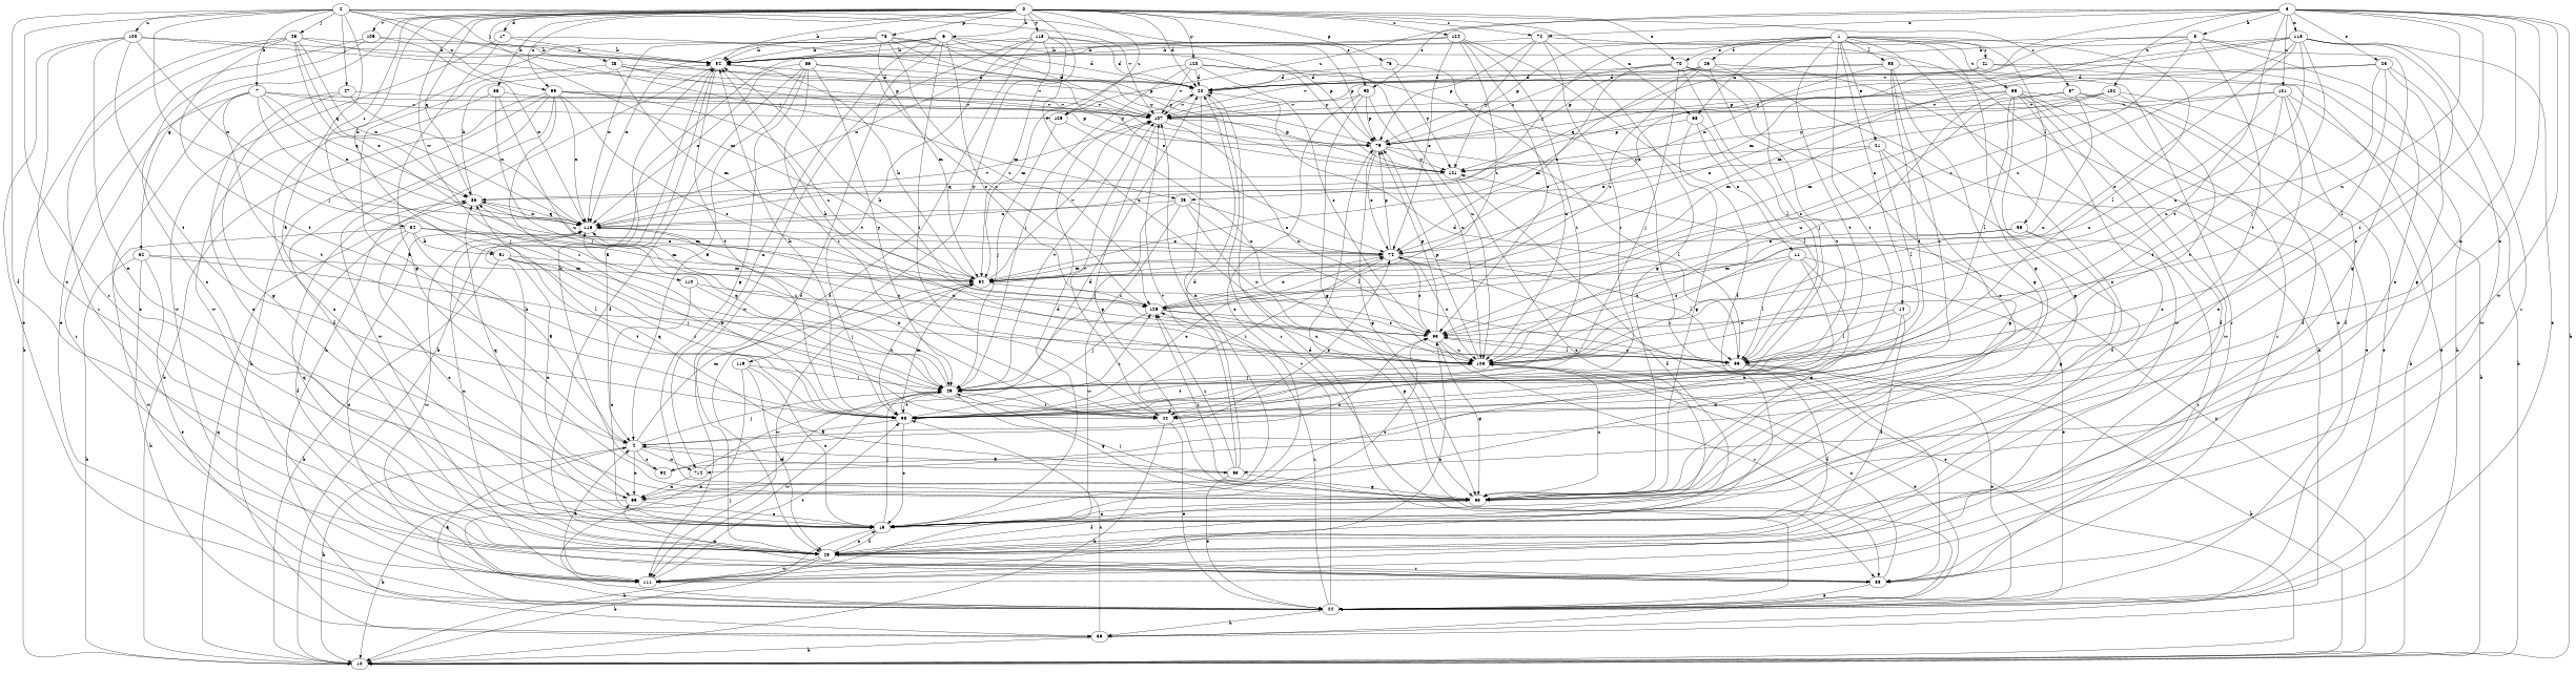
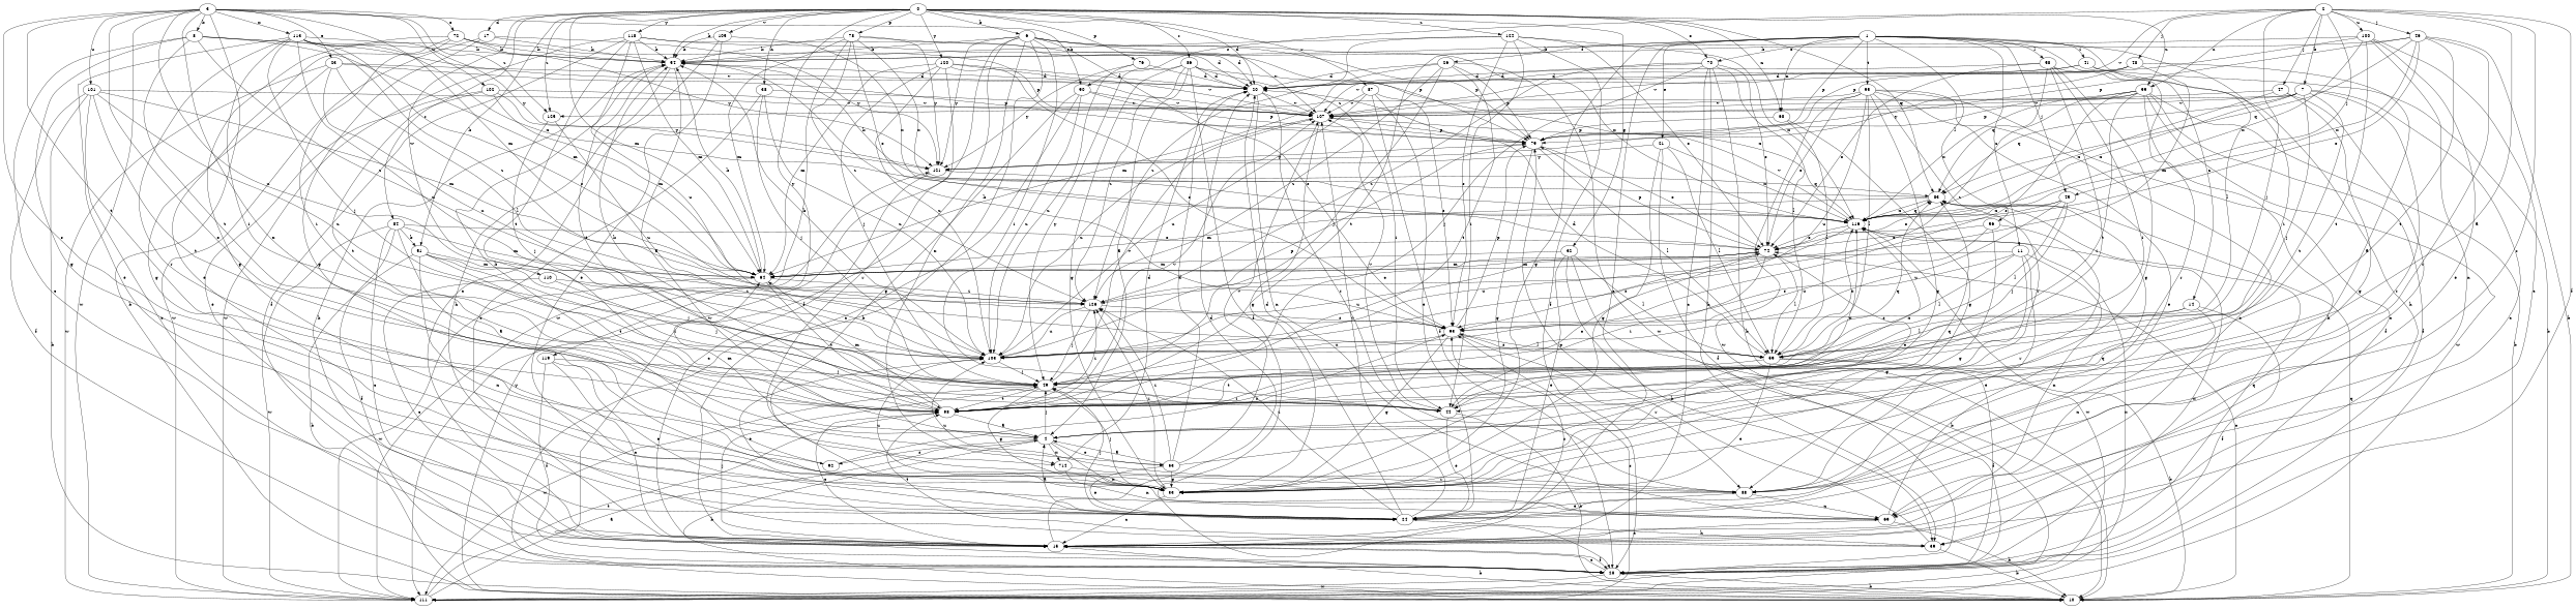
  strict digraph {
    0
    6
    17
    20
    32
    38
    51
    54
    64
    68
    70
    76
    78
    83
    84
    86
    87
    99
    105
    110
    118
    119
    120
    124
    125
    44
    79
    28
    107
    10
    n31 [label=714]
    93
    116
    121
    33
    111
    88
    69
    59
    24
    39
    15
    49
    103
    98
    4
    126
    74
    1
    11
    14
    21
    26
    41
    45
    56
    58
    95
    2
    7
    46
    47
    48
    90
    100
    n66 [label=53]
    92
    3
    8
    23
    72
    101
    102
    113
    0 -> 6 [label=b]
    0 -> 17 [label=d]
    0 -> 20 [label=d]
    0 -> 32 [label=g]
    0 -> 38 [label=h]
    0 -> 51 [label=k]
    0 -> 54 [label=k]
    0 -> 64 [label=m]
    0 -> 68 [label=n]
    0 -> 70 [label=o]
    0 -> 76 [label=p]
    0 -> 78 [label=p]
    0 -> 83 [label=q]
    0 -> 84 [label=r]
-   0 -> 72 [label=r]
+   0 -> 86 [label=r]
    0 -> 87 [label=r]
    0 -> 99 [label=u]
    0 -> 105 [label=v]
    0 -> 110 [label=w]
    0 -> 118 [label=y]
    0 -> 119 [label=y]
    0 -> 120 [label=y]
    0 -> 124 [label=z]
    0 -> 125 [label=z]
    6 -> 54 [label=k]
    6 -> 44 [label=i]
    6 -> 79 [label=p]
    6 -> 28 [label=f]
    6 -> 107 [label=v]
    6 -> 10 [label=b]
    6 -> n31 [label=x]
    6 -> 93 [label=s]
    6 -> 116 [label=x]
    6 -> 121 [label=y]
    17 -> 54 [label=k]
    17 -> 121 [label=y]
    17 -> 33 [label=g]
    17 -> 111 [label=w]
    20 -> 107 [label=v]
    20 -> 88 [label=r]
    20 -> 69 [label=n]
    32 -> 64 [label=m]
    32 -> 10 [label=b]
    32 -> 59 [label=l]
    32 -> 24 [label=e]
    32 -> 39 [label=h]
    38 -> 107 [label=v]
    38 -> 15 [label=c]
    38 -> 49 [label=j]
    38 -> 103 [label=u]
    51 -> 64 [label=m]
    51 -> 44 [label=i]
    51 -> 10 [label=b]
    51 -> 69 [label=n]
    51 -> 49 [label=j]
    51 -> 98 [label=t]
    54 -> 20 [label=d]
    54 -> 39 [label=h]
    54 -> 98 [label=t]
    54 -> 4 [label=a]
    64 -> 54 [label=k]
    64 -> 111 [label=w]
    64 -> 98 [label=t]
    64 -> 126 [label=z]
    68 -> 79 [label=p]
    68 -> 33 [label=g]
    68 -> 59 [label=l]
    70 -> 20 [label=d]
    70 -> 10 [label=b]
    70 -> 59 [label=l]
    70 -> 39 [label=h]
    70 -> 15 [label=c]
    70 -> 49 [label=j]
-   70 -> 79 [label=z]
+   70 -> 126 [label=z]
    70 -> 74 [label=o]
    76 -> 20 [label=d]
    76 -> 121 [label=y]
    76 -> 103 [label=u]
    78 -> 20 [label=d]
    78 -> 54 [label=k]
    78 -> 64 [label=m]
    78 -> 116 [label=x]
    78 -> 121 [label=y]
    78 -> 111 [label=w]
    78 -> 126 [label=z]
    78 -> 74 [label=o]
    83 -> 54 [label=k]
    83 -> 64 [label=m]
    83 -> 116 [label=x]
    84 -> 51 [label=b]
    84 -> 64 [label=m]
    84 -> 28 [label=f]
    84 -> 111 [label=w]
    84 -> 15 [label=c]
    84 -> 4 [label=a]
    84 -> 74 [label=o]
    86 -> 20 [label=d]
    86 -> 44 [label=i]
    86 -> 28 [label=f]
    86 -> 116 [label=x]
    86 -> 33 [label=g]
    86 -> 49 [label=y]
    86 -> 4 [label=a]
    86 -> 126 [label=z]
    87 -> 28 [label=f]
    87 -> 107 [label=v]
    87 -> 93 [label=s]
    87 -> 24 [label=e]
    87 -> 103 [label=u]
    99 -> 44 [label=i]
    99 -> 79 [label=p]
    99 -> 28 [label=f]
    99 -> 107 [label=v]
    99 -> 10 [label=b]
    99 -> 93 [label=s]
    99 -> 116 [label=x]
    99 -> 111 [label=w]
    99 -> 39 [label=h]
    99 -> 126 [label=z]
    105 -> 54 [label=k]
    105 -> 116 [label=x]
    105 -> 24 [label=e]
    105 -> 15 [label=c]
    110 -> 15 [label=c]
    110 -> 49 [label=j]
    110 -> 126 [label=z]
    118 -> 20 [label=d]
    118 -> 54 [label=k]
    118 -> 64 [label=m]
    118 -> 79 [label=p]
    118 -> 28 [label=f]
    118 -> 111 [label=w]
    118 -> 103 [label=u]
    118 -> 98 [label=t]
    119 -> 28 [label=f]
    119 -> 24 [label=e]
    119 -> 15 [label=c]
    119 -> 49 [label=j]
    120 -> 20 [label=d]
    120 -> 64 [label=m]
    120 -> 107 [label=v]
    120 -> 93 [label=s]
    120 -> 88 [label=r]
    120 -> 49 [label=j]
    120 -> 103 [label=u]
    124 -> 54 [label=k]
    124 -> 44 [label=i]
    124 -> 28 [label=f]
    124 -> 93 [label=s]
    124 -> 116 [label=x]
    124 -> 126 [label=z]
    124 -> 74 [label=o]
    125 -> 49 [label=j]
    125 -> 103 [label=u]
    44 -> 107 [label=v]
    44 -> 10 [label=b]
    44 -> 116 [label=x]
    44 -> 24 [label=e]
    79 -> 121 [label=y]
    79 -> 33 [label=g]
    79 -> 59 [label=l]
    79 -> 74 [label=o]
    28 -> 54 [label=k]
    28 -> 83 [label=q]
    28 -> 10 [label=b]
    28 -> 116 [label=x]
    28 -> 111 [label=w]
-   28 -> 88 [label=r]
+   n31 -> 88 [label=r]
    28 -> 15 [label=c]
    107 -> 79 [label=p]
    107 -> 33 [label=g]
    107 -> 103 [label=u]
    10 -> 83 [label=q]
    10 -> 121 [label=y]
    10 -> 74 [label=o]
    n31 -> 20 [label=d]
    n31 -> 69 [label=n]
    93 -> 54 [label=k]
    93 -> 79 [label=p]
    93 -> 33 [label=g]
    93 -> 88 [label=r]
    93 -> 59 [label=l]
    93 -> 103 [label=u]
    116 -> 83 [label=q]
    116 -> 107 [label=v]
    116 -> 111 [label=w]
    116 -> 103 [label=u]
    116 -> 74 [label=o]
    121 -> 83 [label=q]
-   121 -> 28 [label=f]
    121 -> 15 [label=c]
-   33 -> 28 [label=f]
    33 -> 15 [label=c]
    33 -> 49 [label=j]
    33 -> 103 [label=u]
    33 -> 126 [label=z]
    111 -> 93 [label=s]
    111 -> 116 [label=x]
    111 -> 98 [label=t]
    111 -> 4 [label=a]
    88 -> 69 [label=n]
    88 -> 24 [label=e]
    88 -> 103 [label=u]
    69 -> 83 [label=q]
    69 -> 10 [label=b]
    69 -> 15 [label=c]
    59 -> 20 [label=d]
    59 -> 28 [label=f]
    59 -> 10 [label=b]
    59 -> 93 [label=s]
    59 -> 116 [label=x]
    59 -> 24 [label=e]
    59 -> 98 [label=t]
    24 -> 20 [label=d]
    24 -> 107 [label=v]
    24 -> 39 [label=h]
    24 -> 49 [label=j]
    24 -> 4 [label=a]
    24 -> 126 [label=z]
    39 -> 79 [label=p]
    39 -> 10 [label=b]
    39 -> 98 [label=t]
    15 -> 20 [label=d]
    15 -> 28 [label=f]
    15 -> 10 [label=b]
    15 -> 93 [label=s]
    15 -> 49 [label=j]
    49 -> 83 [label=q]
    49 -> 44 [label=i]
    49 -> 107 [label=v]
    49 -> 33 [label=g]
    49 -> 111 [label=w]
    49 -> 98 [label=t]
    103 -> 54 [label=k]
    103 -> 79 [label=p]
    103 -> 24 [label=e]
    103 -> 49 [label=j]
    98 -> 54 [label=k]
    98 -> 64 [label=m]
-   64 -> 107 [label=v]
+   98 -> 107 [label=v]
    98 -> 116 [label=x]
    98 -> 15 [label=c]
    98 -> 4 [label=a]
    98 -> 126 [label=z]
    98 -> 74 [label=o]
    4 -> 64 [label=m]
    4 -> 10 [label=b]
    4 -> n31 [label=x]
    4 -> 69 [label=n]
    4 -> 49 [label=j]
    4 -> 74 [label=o]
    4 -> n66 [label=o]
    4 -> 92 [label=s]
    126 -> 93 [label=s]
    126 -> 49 [label=j]
    126 -> 103 [label=u]
    126 -> 74 [label=o]
    74 -> 64 [label=m]
    74 -> 44 [label=i]
    74 -> 79 [label=p]
    74 -> 93 [label=s]
    74 -> 59 [label=l]
    74 -> 103 [label=u]
    1 -> 68 [label=n]
    1 -> 70 [label=o]
    1 -> 44 [label=i]
    1 -> 79 [label=p]
    1 -> 33 [label=g]
    1 -> 59 [label=l]
    1 -> 15 [label=c]
    1 -> 98 [label=t]
-   68 -> 11 [label=c]
+   1 -> 11 [label=c]
    1 -> 14 [label=c]
    1 -> 21 [label=e]
    1 -> 26 [label=f]
    1 -> 41 [label=i]
    1 -> 45 [label=j]
    1 -> 56 [label=l]
    1 -> 58 [label=l]
    1 -> 95 [label=t]
    11 -> 64 [label=m]
    11 -> 93 [label=s]
    11 -> 33 [label=g]
    11 -> 69 [label=n]
    11 -> 59 [label=l]
    11 -> 24 [label=e]
    14 -> 28 [label=f]
    14 -> 93 [label=s]
    14 -> 69 [label=n]
    14 -> 59 [label=l]
    21 -> 28 [label=f]
    21 -> 116 [label=x]
    21 -> 121 [label=y]
    21 -> 33 [label=g]
    21 -> 59 [label=l]
    26 -> 20 [label=d]
    26 -> 64 [label=m]
    26 -> 79 [label=p]
    26 -> 111 [label=w]
    26 -> 49 [label=j]
    26 -> 98 [label=t]
    26 -> 126 [label=z]
    41 -> 20 [label=d]
    41 -> 107 [label=v]
    41 -> 10 [label=b]
    41 -> 39 [label=h]
    45 -> 116 [label=x]
-   45 -> 111 [label=w]
+   6 -> 111 [label=w]
    45 -> 59 [label=l]
    45 -> 49 [label=j]
    45 -> 103 [label=u]
    45 -> 74 [label=o]
    56 -> 33 [label=g]
    56 -> 88 [label=r]
    56 -> 103 [label=u]
    56 -> 74 [label=o]
    58 -> 20 [label=d]
    58 -> 83 [label=q]
    58 -> 44 [label=i]
    58 -> 33 [label=g]
    58 -> 88 [label=r]
    58 -> 98 [label=t]
    58 -> 74 [label=o]
    95 -> 28 [label=f]
    95 -> 107 [label=v]
    95 -> 33 [label=g]
    95 -> 111 [label=w]
    95 -> 88 [label=r]
    95 -> 59 [label=l]
    95 -> 24 [label=e]
    95 -> 15 [label=c]
    95 -> 103 [label=u]
    95 -> 74 [label=o]
    2 -> 99 [label=u]
    2 -> 28 [label=f]
    2 -> 107 [label=v]
    2 -> 88 [label=r]
    2 -> 49 [label=j]
    2 -> 4 [label=a]
    2 -> 45 [label=j]
    2 -> 7 [label=b]
    2 -> 46 [label=j]
    2 -> 47 [label=j]
    2 -> 48 [label=j]
    2 -> 90 [label=s]
    2 -> 100 [label=u]
    7 -> 83 [label=q]
    7 -> 125 [label=z]
    7 -> 107 [label=v]
    7 -> 116 [label=x]
    7 -> 88 [label=r]
    7 -> 15 [label=c]
    7 -> 49 [label=j]
    7 -> 98 [label=t]
    46 -> 54 [label=k]
    46 -> 83 [label=q]
    46 -> 79 [label=p]
    46 -> 10 [label=b]
    46 -> 116 [label=x]
    46 -> 88 [label=r]
    46 -> 98 [label=t]
    46 -> 74 [label=o]
    47 -> 107 [label=v]
    47 -> 116 [label=x]
    47 -> 33 [label=g]
    47 -> 15 [label=c]
    48 -> 20 [label=d]
    48 -> 64 [label=m]
    48 -> 107 [label=v]
    48 -> 121 [label=y]
    48 -> 4 [label=a]
    90 -> 79 [label=p]
    90 -> 107 [label=v]
    90 -> 33 [label=g]
    90 -> 15 [label=c]
    90 -> 103 [label=u]
    100 -> 54 [label=k]
    100 -> 79 [label=p]
    100 -> 116 [label=x]
    100 -> 69 [label=n]
    100 -> 24 [label=e]
    100 -> 15 [label=c]
    100 -> 98 [label=t]
    n66 -> 20 [label=d]
    n66 -> 83 [label=q]
    n66 -> 107 [label=v]
    n66 -> 33 [label=g]
    n66 -> 24 [label=e]
    n66 -> 4 [label=a]
    n66 -> 126 [label=z]
    92 -> 54 [label=k]
    92 -> 93 [label=s]
    3 -> 64 [label=m]
    3 -> 125 [label=z]
    3 -> 10 [label=b]
    3 -> n31 [label=x]
    3 -> 111 [label=w]
    3 -> 103 [label=u]
    3 -> 98 [label=t]
    3 -> 90 [label=s]
    3 -> n66 [label=o]
    3 -> 92 [label=s]
    3 -> 8 [label=b]
    3 -> 23 [label=e]
    3 -> 72 [label=o]
    3 -> 101 [label=u]
    3 -> 102 [label=u]
    3 -> 113 [label=x]
    8 -> 54 [label=k]
    8 -> 64 [label=m]
    8 -> 107 [label=v]
    8 -> 33 [label=g]
    8 -> 15 [label=c]
    8 -> 98 [label=t]
    8 -> 126 [label=z]
    23 -> 20 [label=d]
    23 -> 79 [label=p]
    23 -> 33 [label=g]
    23 -> 111 [label=w]
    23 -> 59 [label=l]
    23 -> 103 [label=u]
    72 -> 54 [label=k]
    72 -> 44 [label=i]
    72 -> 79 [label=p]
    72 -> 121 [label=y]
    72 -> 33 [label=g]
    72 -> 24 [label=e]
    101 -> 64 [label=m]
    101 -> 28 [label=f]
    101 -> 107 [label=v]
    101 -> 10 [label=b]
    101 -> 15 [label=c]
    101 -> 103 [label=u]
    101 -> 98 [label=t]
    102 -> 64 [label=m]
    102 -> 107 [label=v]
    102 -> 121 [label=y]
    102 -> 24 [label=e]
    102 -> 98 [label=t]
    113 -> 54 [label=k]
    113 -> 44 [label=i]
    113 -> 93 [label=s]
    113 -> 116 [label=x]
    113 -> 121 [label=y]
    113 -> 88 [label=r]
    113 -> 24 [label=e]
    113 -> 49 [label=j]
    113 -> 103 [label=u]
    113 -> 126 [label=z]
  }
